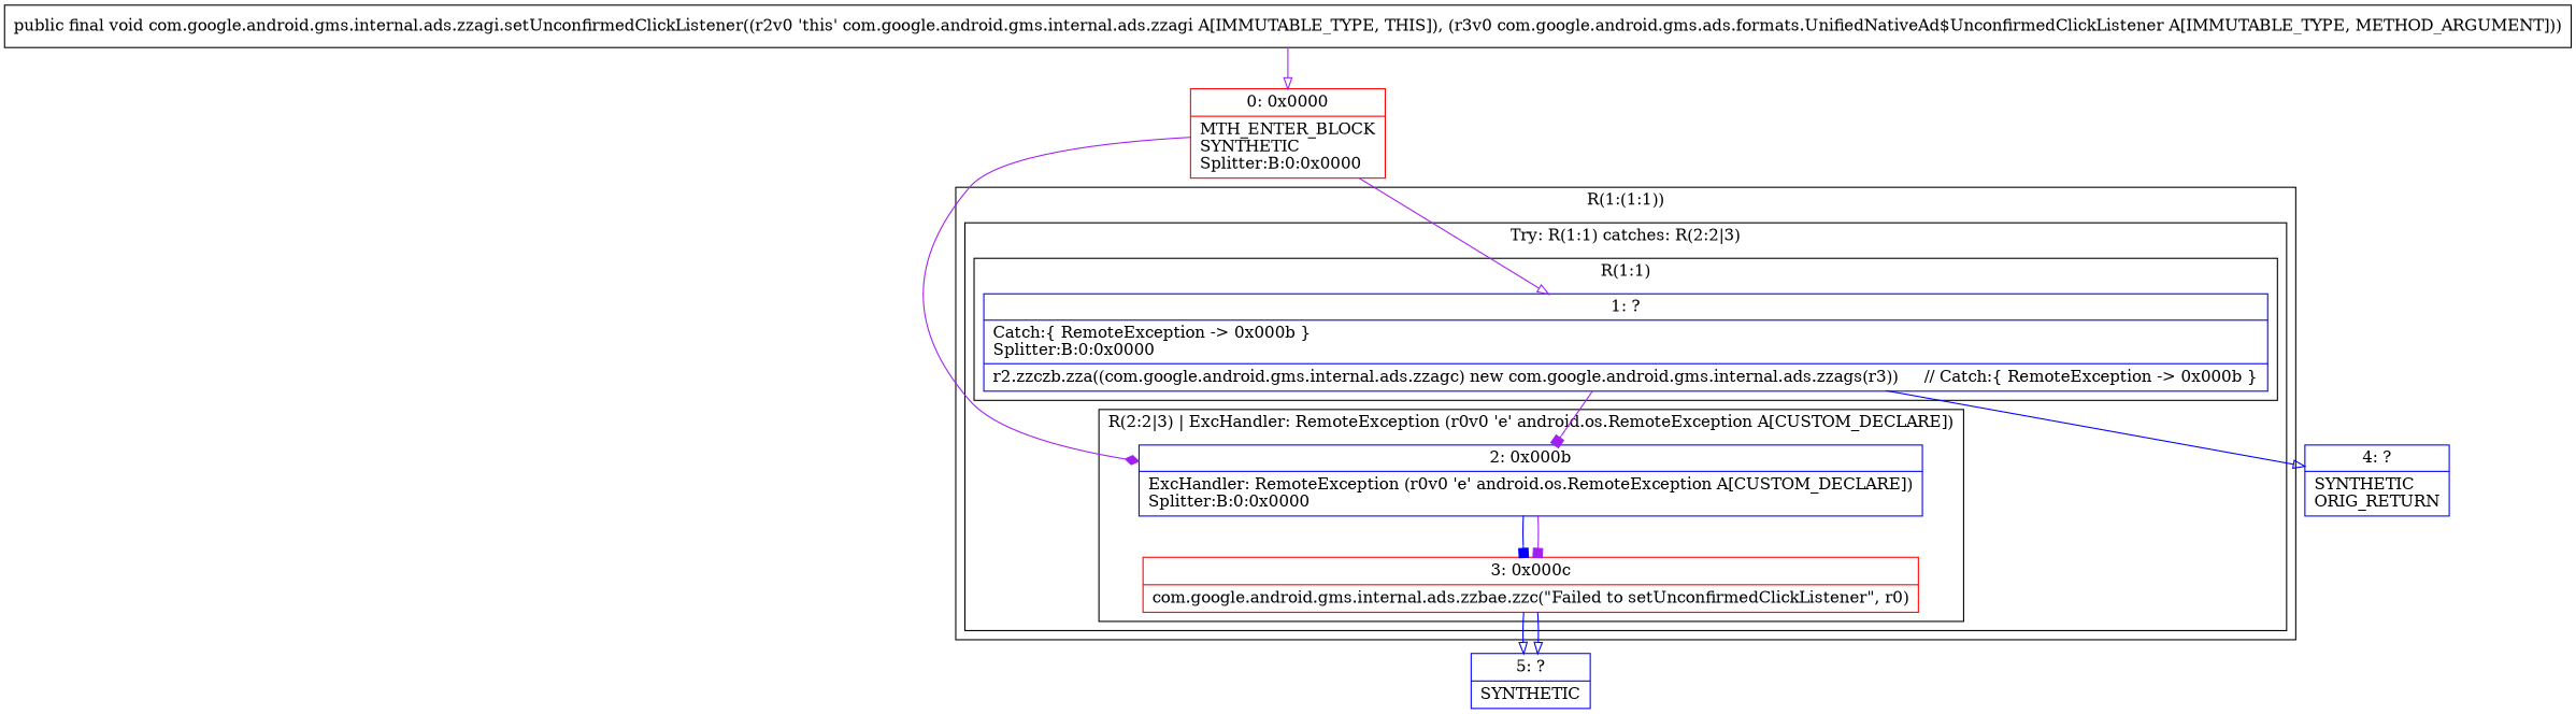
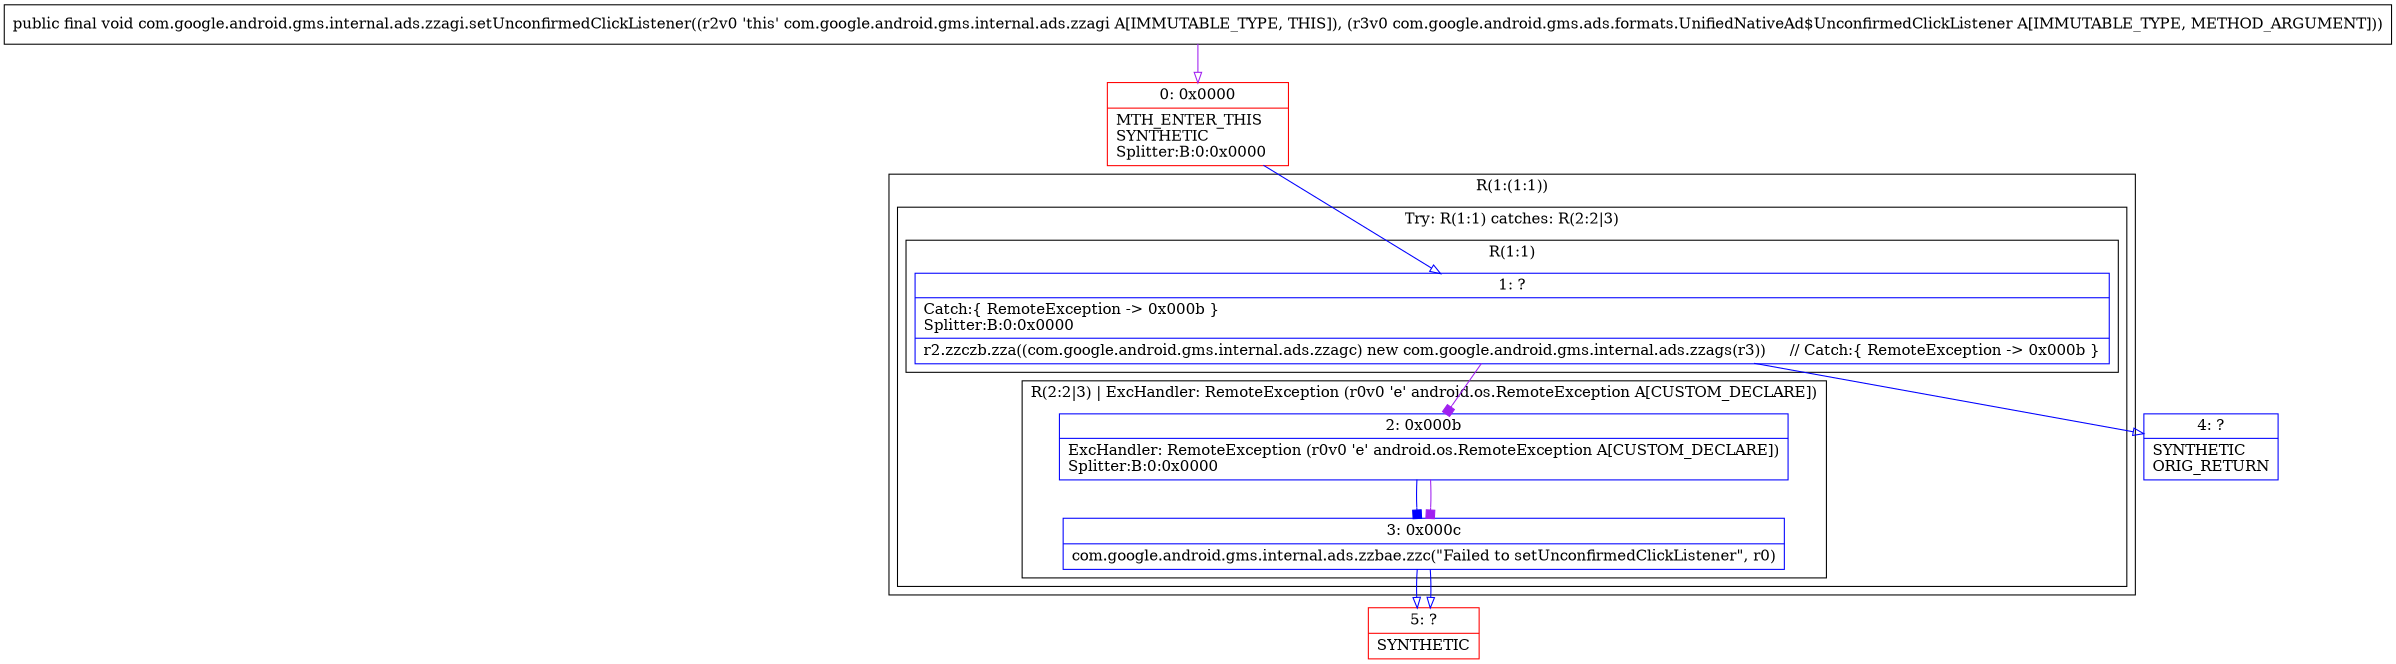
  digraph {
    node [color=blue shape=record]
    edge [arrowhead=onormal color=purple]
    n1 [label="{1\:\ ?|Catch:\{ RemoteException \-\> 0x000b \}\lSplitter:B:0:0x0000\l|r2.zzczb.zza((com.google.android.gms.internal.ads.zzagc) new com.google.android.gms.internal.ads.zzags(r3))     \/\/ Catch:\{ RemoteException \-\> 0x000b \}\l}"]
    n2 [label="{2\:\ 0x000b|ExcHandler: RemoteException (r0v0 'e' android.os.RemoteException A[CUSTOM_DECLARE])\lSplitter:B:0:0x0000\l}"]
-   n3 [color=red label="{3\:\ 0x000c|com.google.android.gms.internal.ads.zzbae.zzc(\"Failed to setUnconfirmedClickListener\", r0)\l}"]
+   n3 [label="{3\:\ 0x000c|com.google.android.gms.internal.ads.zzbae.zzc(\"Failed to setUnconfirmedClickListener\", r0)\l}"]
    n4 [label="{4\:\ ?|SYNTHETIC\lORIG_RETURN\l}"]
-   n5 [label="{5\:\ ?|SYNTHETIC\l}"]
-   n6 [color=red label="{0\:\ 0x0000|MTH_ENTER_BLOCK\lSYNTHETIC\lSplitter:B:0:0x0000\l}"]
+   n5 [color=red label="{5\:\ ?|SYNTHETIC\l}"]
+   n6 [color=red label="{0\:\ 0x0000|MTH_ENTER_THIS\lSYNTHETIC\lSplitter:B:0:0x0000\l}"]
    n7 [label="{public final void com.google.android.gms.internal.ads.zzagi.setUnconfirmedClickListener((r2v0 'this' com.google.android.gms.internal.ads.zzagi A[IMMUTABLE_TYPE, THIS]), (r3v0 com.google.android.gms.ads.formats.UnifiedNativeAd$UnconfirmedClickListener A[IMMUTABLE_TYPE, METHOD_ARGUMENT])) }" color=""]
    subgraph cluster_1 {
      label="R(1:(1:1))"
      subgraph cluster_2 {
        label="Try: R(1:1) catches: R(2:2|3)"
        subgraph cluster_3 {
          label="R(1:1)"
          n1
        }
        subgraph cluster_4 {
          label="R(2:2|3) | ExcHandler: RemoteException (r0v0 'e' android.os.RemoteException A[CUSTOM_DECLARE])\l"
          n2
          n3
        }
      }
    }
    subgraph cluster_5 {
      label="R(2:2|3) | ExcHandler: RemoteException (r0v0 'e' android.os.RemoteException A[CUSTOM_DECLARE])\l"
    }
    n1 -> n2 [arrowhead=box]
    n1 -> n4 [color=blue]
    n2 -> n3 [arrowhead=box color=blue]
    n2 -> n3 [arrowhead=box]
    n3 -> n5 [color=blue]
    n3 -> n5 [color=blue]
-   n6 -> n1
-   n6 -> n2 [arrowhead=diamond]
+   n6 -> n1 [color=blue]
    n7 -> n6
  }
